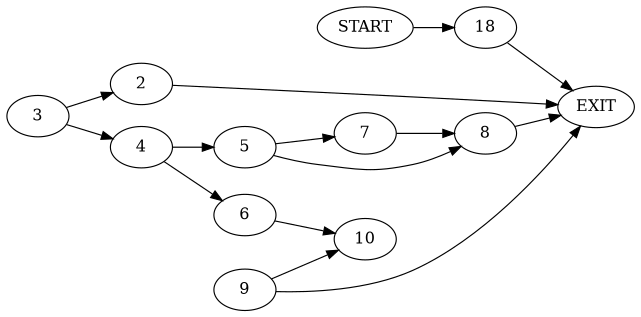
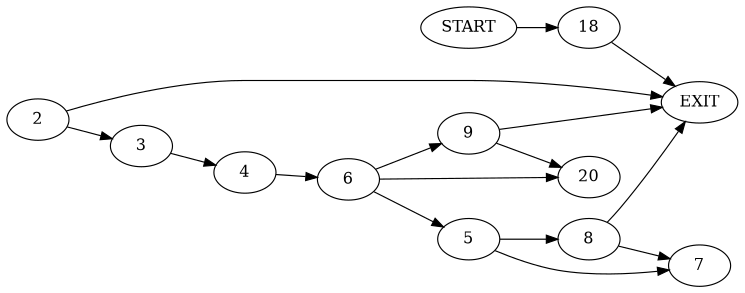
  digraph {
    rankdir=LR
    n1 [label=START]
    n2 [label=18]
    n3 [label=EXIT]
    2
    3
    4
    5
    6
    7
    8
    9
-   10
+   10 [label=20]
    n1 -> n2
    n2 -> n3
    2 -> n3
-   3 -> 2
+   2 -> 3
    3 -> 4
-   4 -> 5
+   6 -> 5
    4 -> 6
    5 -> 7
    5 -> 8
+   6 -> 9
    6 -> 10
-   7 -> 8
+   8 -> 7
    8 -> n3
    9 -> n3
    9 -> 10
  }
